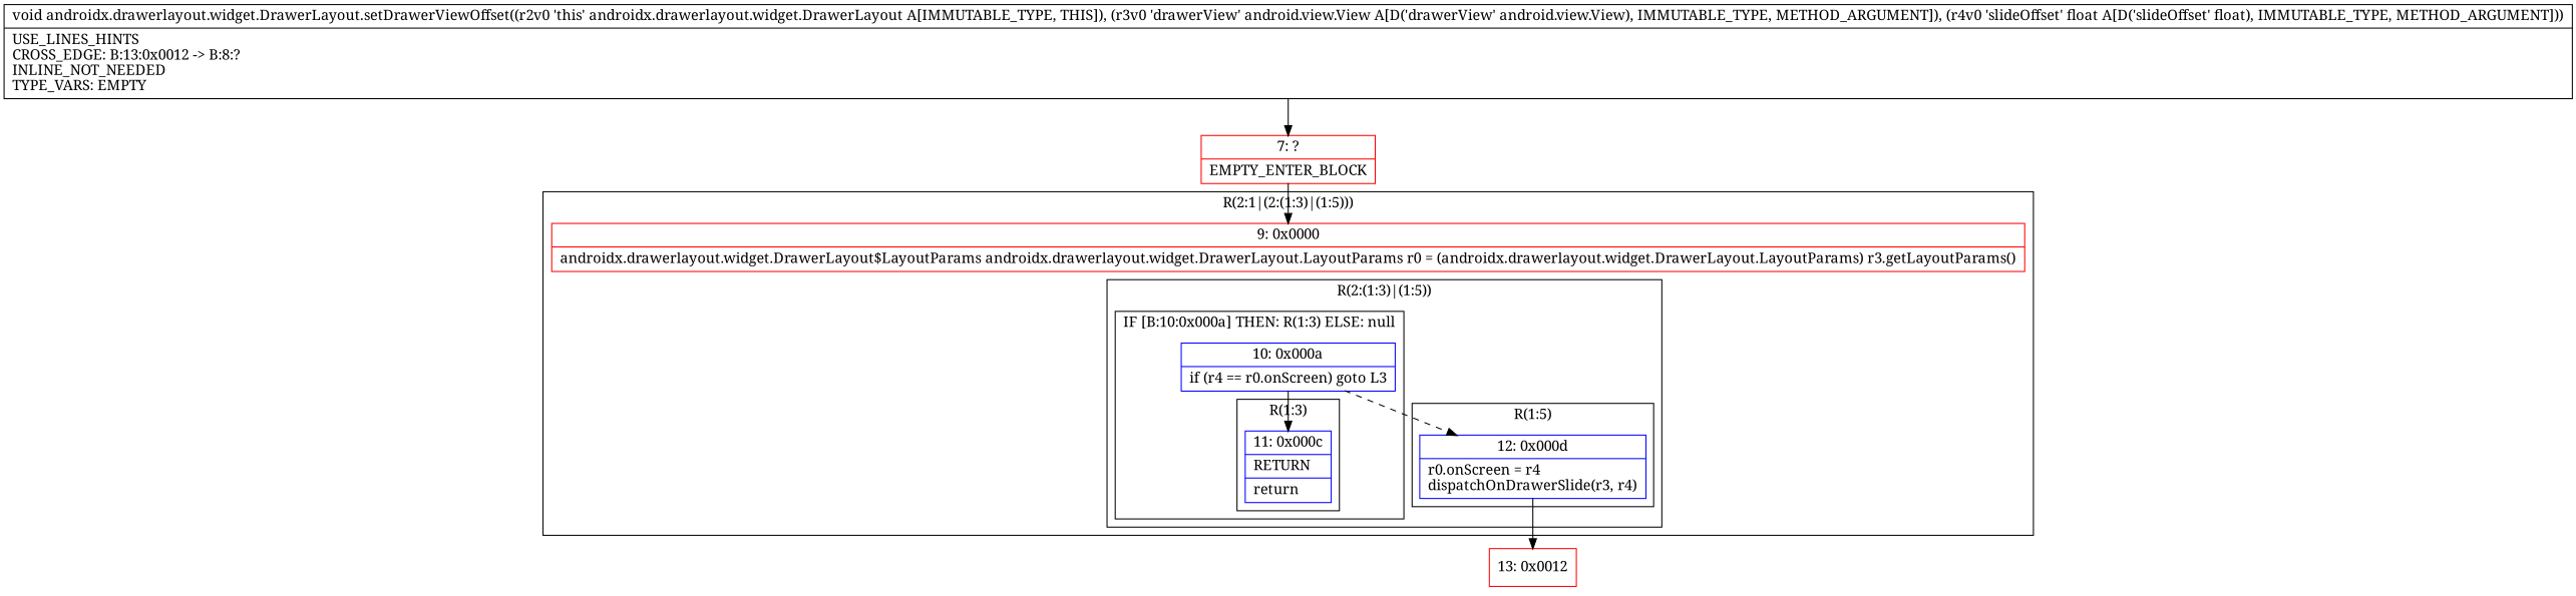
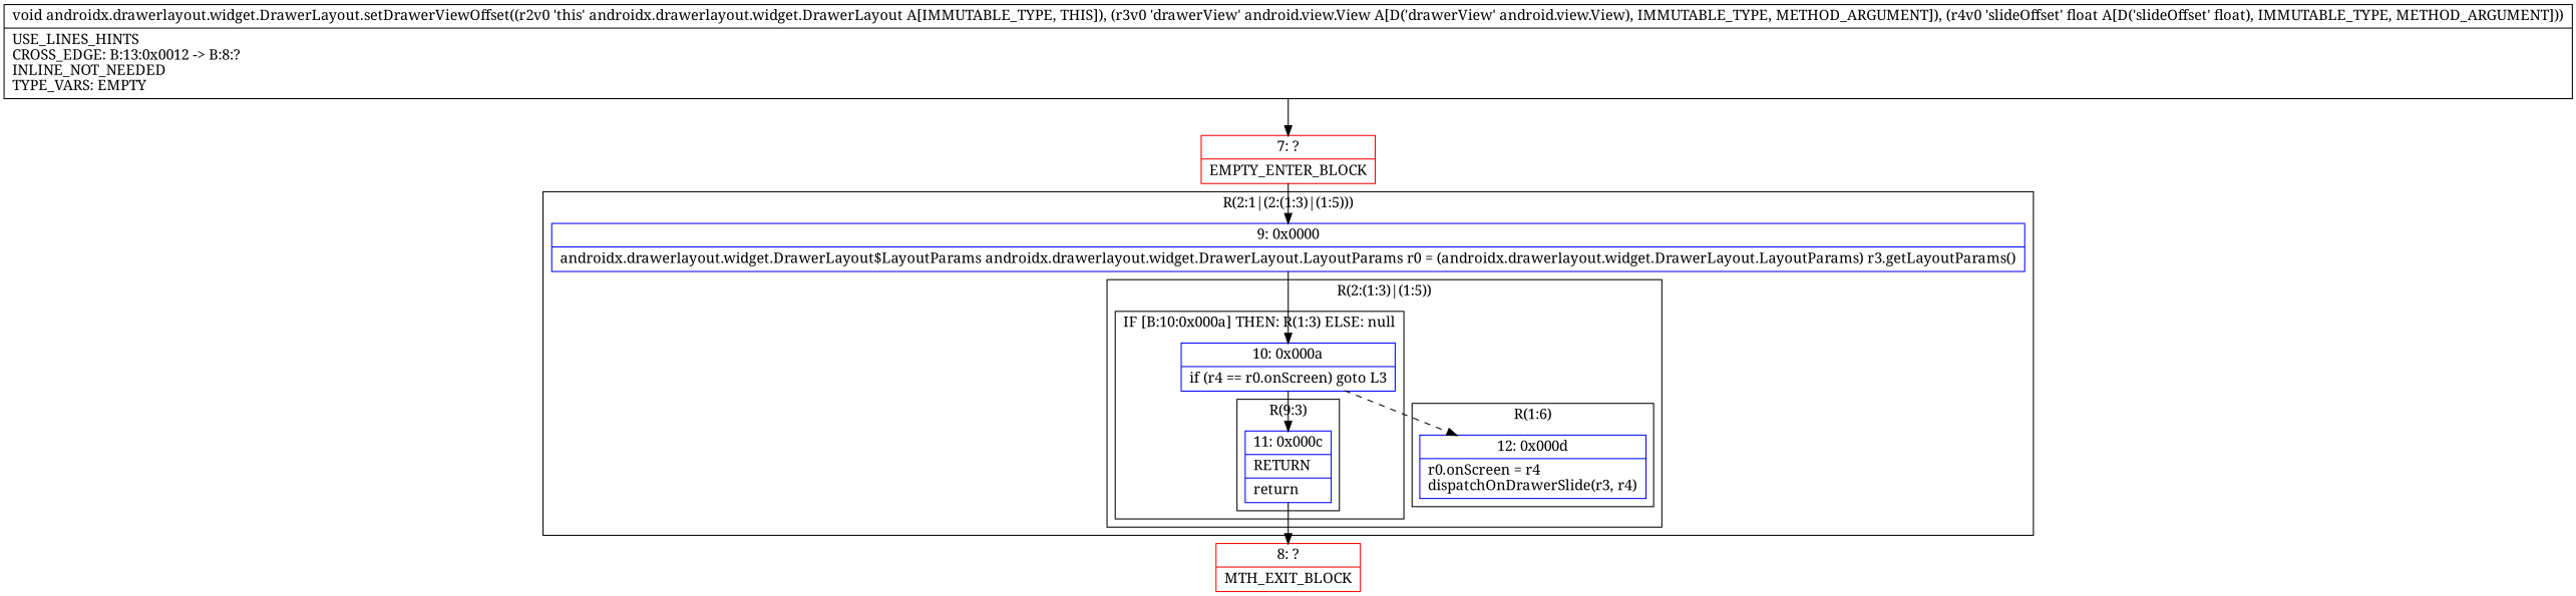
  digraph {
    fontname="Noto Serif"
    node [color=blue fontname="Noto Serif" shape=record]
    edge [fontname="Noto Serif"]
    n1 [label="{11\:\ 0x000c|RETURN\l|return\l}"]
    n2 [label="{10\:\ 0x000a|if (r4 == r0.onScreen) goto L3\l}"]
    n3 [label="{12\:\ 0x000d|r0.onScreen = r4\ldispatchOnDrawerSlide(r3, r4)\l}"]
-   n4 [color=red label="{9\:\ 0x0000|androidx.drawerlayout.widget.DrawerLayout$LayoutParams androidx.drawerlayout.widget.DrawerLayout.LayoutParams r0 = (androidx.drawerlayout.widget.DrawerLayout.LayoutParams) r3.getLayoutParams()\l}"]
-   n6 [color=red label="{13\:\ 0x0012}"]
+   n4 [label="{9\:\ 0x0000|androidx.drawerlayout.widget.DrawerLayout$LayoutParams androidx.drawerlayout.widget.DrawerLayout.LayoutParams r0 = (androidx.drawerlayout.widget.DrawerLayout.LayoutParams) r3.getLayoutParams()\l}"]
+   n5 [color=red label="{8\:\ ?|MTH_EXIT_BLOCK\l}"]
    n7 [color=red label="{7\:\ ?|EMPTY_ENTER_BLOCK\l}"]
    n8 [label="{void androidx.drawerlayout.widget.DrawerLayout.setDrawerViewOffset((r2v0 'this' androidx.drawerlayout.widget.DrawerLayout A[IMMUTABLE_TYPE, THIS]), (r3v0 'drawerView' android.view.View A[D('drawerView' android.view.View), IMMUTABLE_TYPE, METHOD_ARGUMENT]), (r4v0 'slideOffset' float A[D('slideOffset' float), IMMUTABLE_TYPE, METHOD_ARGUMENT]))  | USE_LINES_HINTS\lCROSS_EDGE: B:13:0x0012 \-\> B:8:?\lINLINE_NOT_NEEDED\lTYPE_VARS: EMPTY\l}" color=""]
    subgraph cluster_1 {
      label="R(2:1|(2:(1:3)|(1:5)))"
      n4
      subgraph cluster_2 {
        label="R(2:(1:3)|(1:5))"
        subgraph cluster_3 {
          label="IF [B:10:0x000a] THEN: R(1:3) ELSE: null"
          n2
          subgraph cluster_4 {
-           label="R(1:3)"
+           label="R(9:3)"
            n1
          }
        }
        subgraph cluster_5 {
-         label="R(1:5)"
+         label="R(1:6)"
          n3
        }
      }
    }
+   n1 -> n5
    n2 -> n1
    n2 -> n3 [style=dashed]
-   n3 -> n6
+   n4 -> n2
    n7 -> n4
    n8 -> n7
  }
